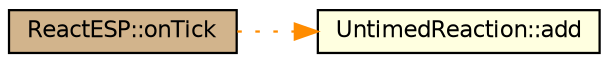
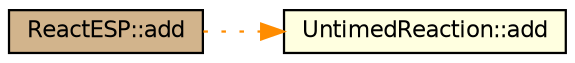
  digraph {
    rankdir=LR
    node [color=black fontname=Helvetica fontsize=10 shape=record style=filled]
-   n1 [fillcolor=tan fontcolor=black height=0.2 label="ReactESP::onTick" width=0.4]
+   n1 [fillcolor=tan fontcolor=black height=0.2 label="ReactESP::add" width=0.4]
    n2 [height=0.2 label="UntimedReaction::add" width=0.4 fillcolor=lightyellow]
    n1 -> n2 [color=darkorange fontname=Helvetica fontsize=10 labelfontname=Helvetica labelfontsize=10 style=dotted arrowhead=normal]
  }
